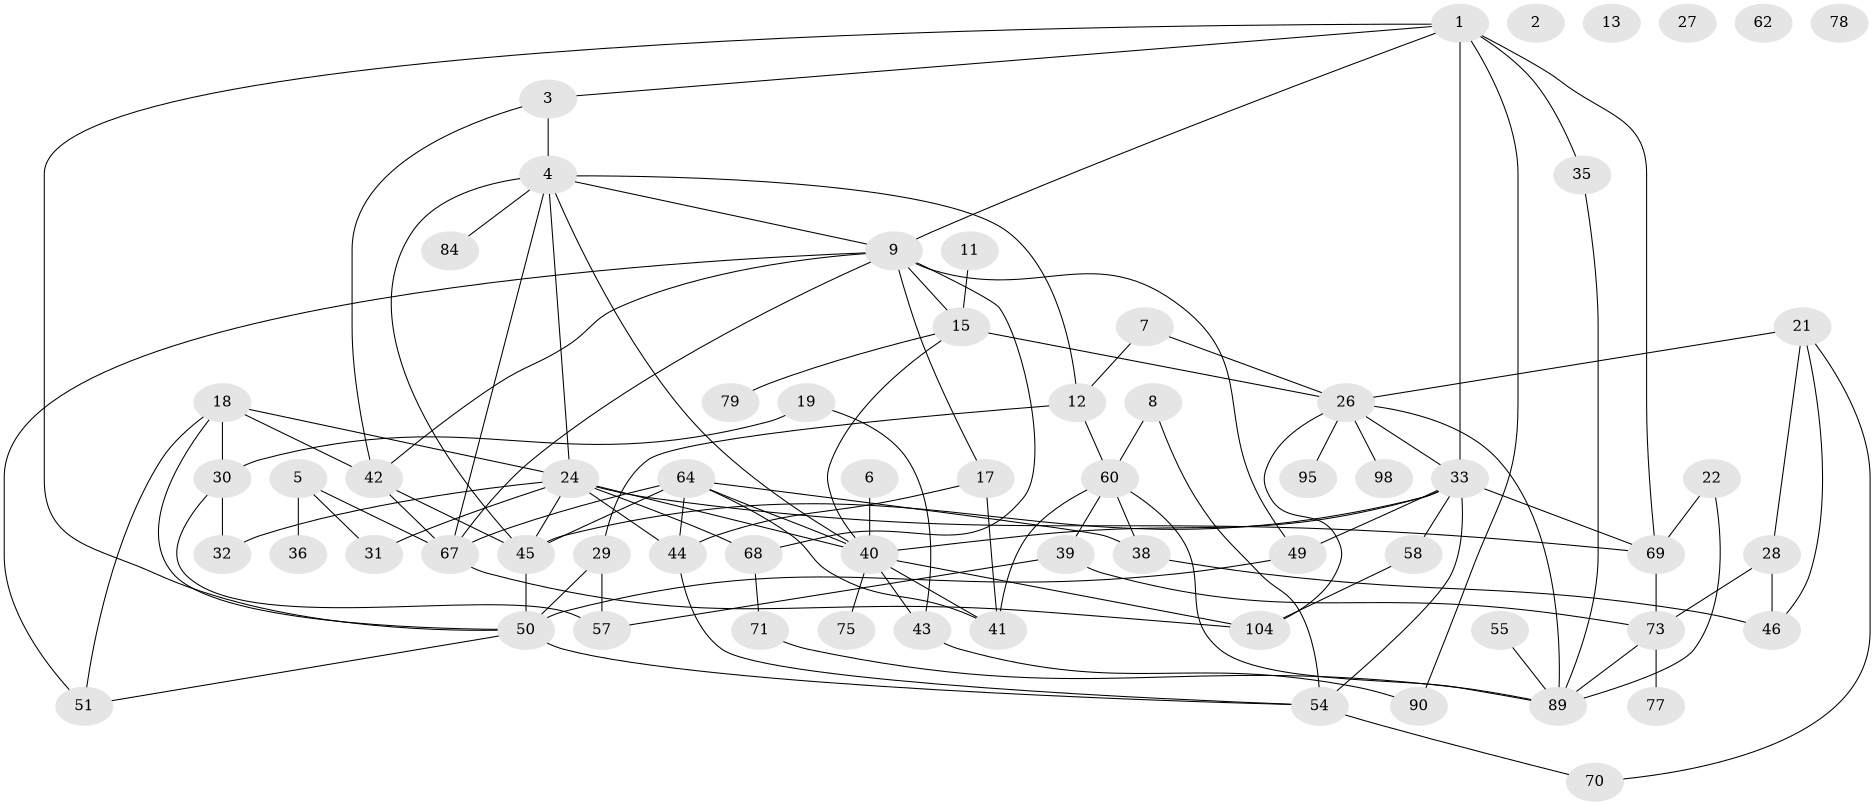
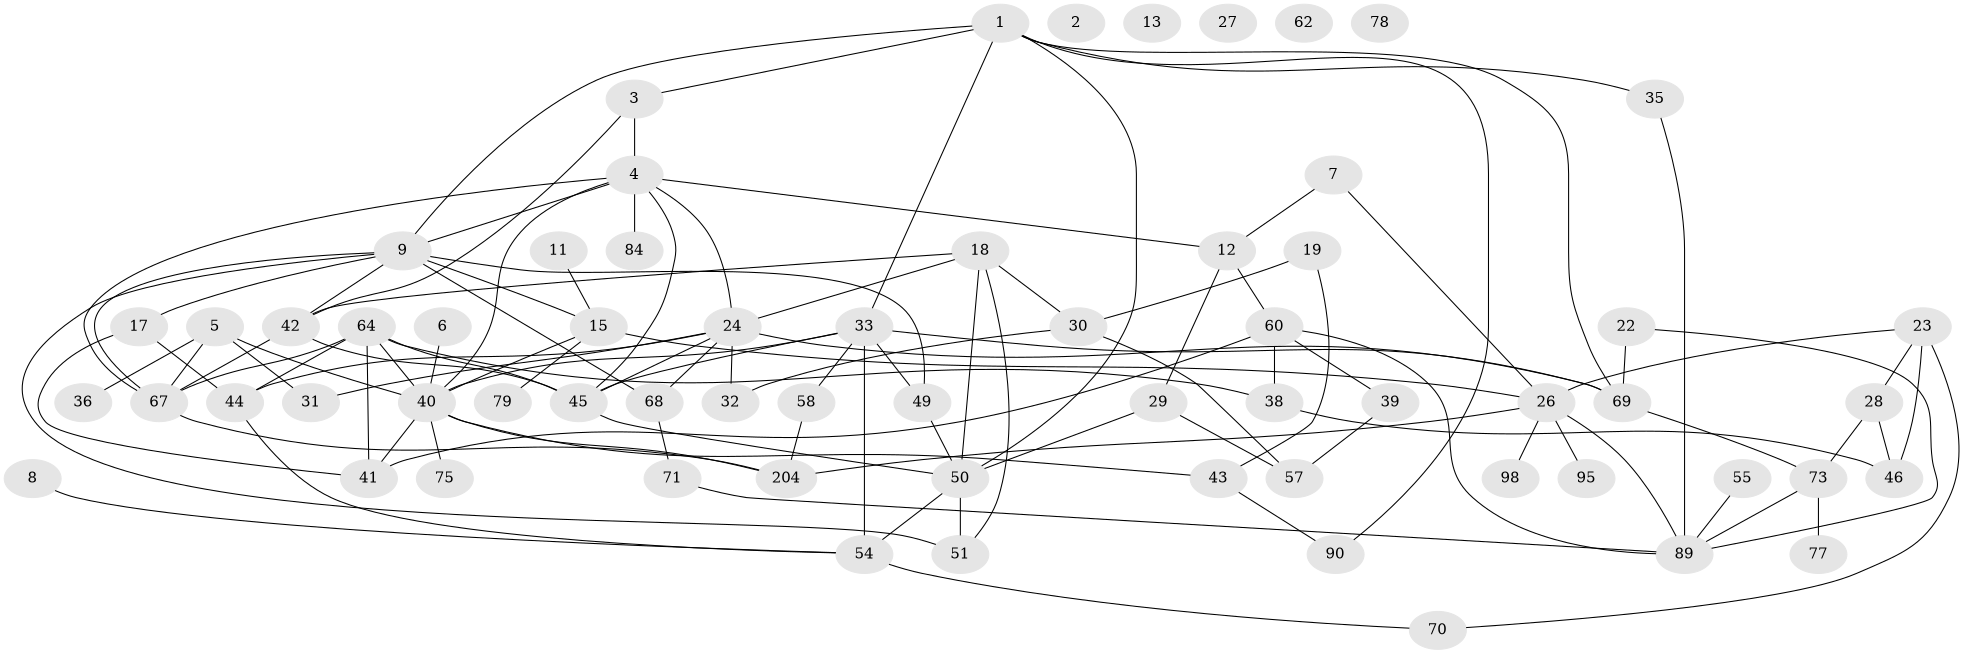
  graph {
    node [color=gray90 style=filled]
    1 [super="+16"]
    3 [super="+48"]
    9 [super="+74"]
    33 [super="+37"]
    35
    50 [super="+93"]
    69 [super="+83"]
    90
    4 [super="+91"]
    42 [super="+88"]
    67 [super="+80"]
    15 [super="+94"]
    17 [super="+47"]
    49 [super="+100"]
    51 [super="+72"]
    68
    40 [super="+61"]
    45 [super="+59"]
    54 [super="+103"]
    58
    89 [super="+96"]
    73 [super="+92"]
    2
    12 [super="+87"]
    24 [super="+34"]
    84
    n27 [label=60 super="+85"]
    29 [super="+82"]
    31
    44
    32 [super="+76"]
    41
    43 [super="+102"]
    75
-   104
+   104 [label=204]
    5 [super="+10"]
    36
    6 [super="+97"]
    7 [super="+60"]
    26 [super="+65"]
    95
    98 [super="+99"]
    8 [super="+25"]
    38 [super="+101"]
    39 [super="+53"]
    70
    79
    71
    11
    57 [super="+81"]
    13
    n52 [label=64 super="+64"]
    46 [super="+56"]
    18
    30 [super="+63"]
    19 [super="+52"]
-   21 [super="+23"]
+   21 [super="+23" label=23]
    28 [super="+66"]
    22 [super="+86"]
    27
    77
    55
    62
    78
    1 -- 3
    1 -- 9
    1 -- 33 [weight=2]
    1 -- 35
    1 -- 50
    1 -- 69
    1 -- 90
    3 -- 4
    3 -- 42
    9 -- 42
    9 -- 67
    9 -- 15
    9 -- 17
    9 -- 49
    9 -- 51
    9 -- 68
    33 -- 69
    33 -- 49
    33 -- 40
    33 -- 45
    33 -- 54
    33 -- 58
    35 -- 89
    50 -- 51
    50 -- 54
    69 -- 73
    4 -- 9
    4 -- 67
    4 -- 40
    4 -- 45
    4 -- 12
    4 -- 24
    4 -- 84
    42 -- 67
    42 -- 45
    67 -- 104
    15 -- 40
    15 -- 26
    15 -- 79
    17 -- 44
    17 -- 41
    49 -- 50
    68 -- 71
    40 -- 41
    40 -- 43
    40 -- 75
    40 -- 104
    45 -- 50
    54 -- 70
    58 -- 104
    73 -- 89
    73 -- 77
    12 -- n27
    12 -- 29
    24 -- 69
    24 -- 68
    24 -- 45
    24 -- 31
    24 -- 44
    24 -- 32
    n27 -- 89
    n27 -- 41
    n27 -- 38
    n27 -- 39
    29 -- 50
    29 -- 57
    44 -- 54
    43 -- 90
    5 -- 67
-   24 -- 40
+   5 -- 40
    5 -- 31
    5 -- 36
    6 -- 40
    7 -- 12
    7 -- 26
-   26 -- 33
    26 -- 89
    26 -- 104
    26 -- 95
    26 -- 98
    8 -- 54
-   8 -- n27
    38 -- 46
-   39 -- 73
    39 -- 57
    71 -- 89
    11 -- 15
    n52 -- 67
    n52 -- 40
    n52 -- 45
    n52 -- 44
    n52 -- 41
    n52 -- 38
    18 -- 50
    18 -- 42
    18 -- 51
    18 -- 24
    18 -- 30
    30 -- 32
    30 -- 57
    19 -- 43
    19 -- 30
    21 -- 26
    21 -- 70
    21 -- 46
    21 -- 28
    28 -- 73
    28 -- 46
    22 -- 69
    22 -- 89
    55 -- 89
  }
